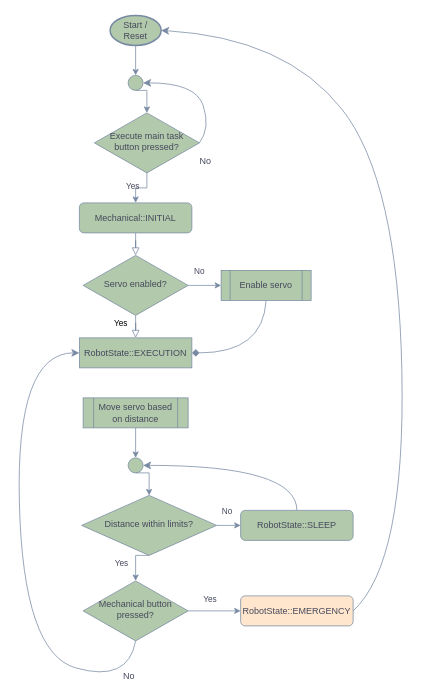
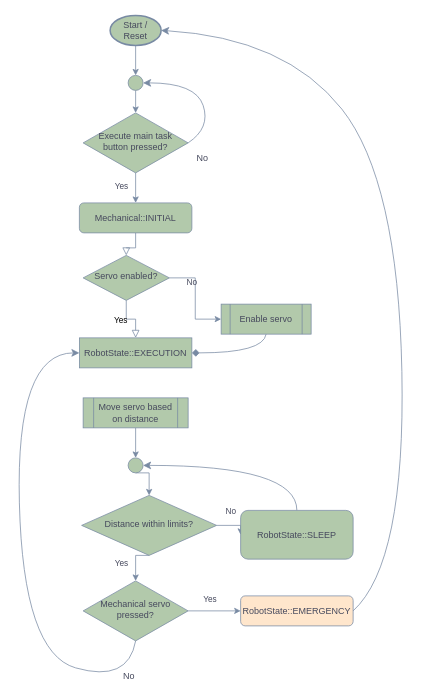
  <mxCell id="0" />
  <mxCell id="1" parent="0" />
  <mxCell id="2" value="" style="rounded=0;html=1;jettySize=auto;orthogonalLoop=1;fontSize=11;endArrow=block;endFill=0;endSize=8;strokeWidth=1;shadow=0;labelBackgroundColor=none;edgeStyle=orthogonalEdgeStyle;strokeColor=#788AA3;fontColor=default;" parent="1" source="3" target="7" edge="1"><mxGeometry relative="1" as="geometry" /></mxCell>
  <mxCell id="3" value="Mechanical::INITIAL" style="rounded=1;whiteSpace=wrap;html=1;fontSize=12;glass=0;strokeWidth=1;shadow=0;labelBackgroundColor=none;fillColor=#B2C9AB;strokeColor=#788AA3;fontColor=#46495D;" parent="1" vertex="1"><mxGeometry x="105" y="270" width="150" height="40" as="geometry" /></mxCell>
  <mxCell id="4" value="Yes" style="rounded=0;html=1;jettySize=auto;orthogonalLoop=1;fontSize=11;endArrow=block;endFill=0;endSize=8;strokeWidth=1;shadow=0;labelBackgroundColor=none;edgeStyle=orthogonalEdgeStyle;entryX=0.5;entryY=0;entryDx=0;entryDy=0;strokeColor=#788AA3;fontColor=default;" parent="1" source="7" target="14" edge="1"><mxGeometry x="0.2" y="-20" relative="1" as="geometry"><mxPoint as="offset" /><mxPoint x="180" y="480" as="targetPoint" /></mxGeometry></mxCell>
  <mxCell id="5" style="edgeStyle=orthogonalEdgeStyle;rounded=0;orthogonalLoop=1;jettySize=auto;html=1;exitX=1;exitY=0.5;exitDx=0;exitDy=0;entryX=0;entryY=0.5;entryDx=0;entryDy=0;labelBackgroundColor=none;strokeColor=#788AA3;fontColor=default;" parent="1" source="7" target="23" edge="1"><mxGeometry relative="1" as="geometry" /></mxCell>
  <mxCell id="6" value="No" style="edgeLabel;html=1;align=center;verticalAlign=middle;resizable=0;points=[];labelBackgroundColor=none;fontColor=#46495D;" parent="5" vertex="1" connectable="0"><mxGeometry x="-0.06" y="2" relative="1" as="geometry"><mxPoint x="-7" y="-18" as="offset" /></mxGeometry></mxCell>
- <mxCell id="7" value="Servo enabled?" style="rhombus;whiteSpace=wrap;html=1;shadow=0;fontFamily=Helvetica;fontSize=12;align=center;strokeWidth=1;spacing=6;spacingTop=-4;labelBackgroundColor=none;fillColor=#B2C9AB;strokeColor=#788AA3;fontColor=#46495D;" parent="1" vertex="1"><mxGeometry x="110" y="340" width="140" height="80" as="geometry" /></mxCell>
+ <mxCell id="7" value="Servo enabled?" style="rhombus;whiteSpace=wrap;html=1;shadow=0;fontFamily=Helvetica;fontSize=12;align=center;strokeWidth=1;spacing=6;spacingTop=-4;labelBackgroundColor=none;fillColor=#B2C9AB;strokeColor=#788AA3;fontColor=#46495D;" parent="1" vertex="1"><mxGeometry x="110" y="340" width="115" height="60" as="geometry" /></mxCell>
  <mxCell id="8" style="edgeStyle=orthogonalEdgeStyle;rounded=0;orthogonalLoop=1;jettySize=auto;html=1;exitX=1;exitY=0.5;exitDx=0;exitDy=0;entryX=0;entryY=0.5;entryDx=0;entryDy=0;labelBackgroundColor=none;strokeColor=#788AA3;fontColor=default;" parent="1" source="12" target="13" edge="1"><mxGeometry relative="1" as="geometry" /></mxCell>
  <mxCell id="9" value="Yes" style="edgeLabel;html=1;align=center;verticalAlign=middle;resizable=0;points=[];labelBackgroundColor=none;fontColor=#46495D;" parent="8" vertex="1" connectable="0"><mxGeometry x="-0.304" y="-1" relative="1" as="geometry"><mxPoint x="4" y="-18" as="offset" /></mxGeometry></mxCell>
  <mxCell id="10" style="edgeStyle=none;curved=1;rounded=0;orthogonalLoop=1;jettySize=auto;html=1;exitX=0.5;exitY=1;exitDx=0;exitDy=0;strokeColor=#788AA3;fontSize=12;fontColor=default;startSize=8;endSize=8;fillColor=#B2C9AB;entryX=0;entryY=0.5;entryDx=0;entryDy=0;labelBackgroundColor=none;" edge="1" parent="1" source="12" target="14"><mxGeometry relative="1" as="geometry"><mxPoint x="40" y="670" as="targetPoint" /><Array as="points"><mxPoint x="170" y="910" /><mxPoint x="30" y="870" /><mxPoint x="20" y="470" /></Array></mxGeometry></mxCell>
  <mxCell id="11" value="No" style="edgeLabel;html=1;align=center;verticalAlign=middle;resizable=0;points=[];;fontSize=12;strokeColor=#788AA3;fontColor=#46495D;fillColor=#B2C9AB;labelBackgroundColor=none;" vertex="1" connectable="0" parent="10"><mxGeometry x="-0.235" y="-18" relative="1" as="geometry"><mxPoint x="124" y="91" as="offset" /></mxGeometry></mxCell>
- <mxCell id="12" value="Mechanical button pressed?" style="rhombus;whiteSpace=wrap;html=1;shadow=0;fontFamily=Helvetica;fontSize=12;align=center;strokeWidth=1;spacing=6;spacingTop=-4;labelBackgroundColor=none;fillColor=#B2C9AB;strokeColor=#788AA3;fontColor=#46495D;" parent="1" vertex="1"><mxGeometry x="110" y="774" width="140" height="80" as="geometry" /></mxCell>
+ <mxCell id="12" value="Mechanical servo pressed?" style="rhombus;whiteSpace=wrap;html=1;shadow=0;fontFamily=Helvetica;fontSize=12;align=center;strokeWidth=1;spacing=6;spacingTop=-4;labelBackgroundColor=none;fillColor=#B2C9AB;strokeColor=#788AA3;fontColor=#46495D;" parent="1" vertex="1"><mxGeometry x="110" y="774" width="140" height="80" as="geometry" /></mxCell>
  <mxCell id="13" value="RobotState::EMERGENCY" style="rounded=1;whiteSpace=wrap;html=1;fontSize=12;glass=0;strokeWidth=1;shadow=0;labelBackgroundColor=none;fillColor=#ffe6cc;strokeColor=#788AA3;fontColor=#46495D;" parent="1" vertex="1"><mxGeometry x="320" y="794" width="150" height="40" as="geometry" /></mxCell>
  <mxCell id="14" value="RobotState::EXECUTION" style="whiteSpace=wrap;html=1;fontSize=12;glass=0;strokeWidth=1;shadow=0;labelBackgroundColor=none;fillColor=#B2C9AB;strokeColor=#788AA3;fontColor=#46495D;rounded=0;" parent="1" vertex="1"><mxGeometry x="105" y="450" width="150" height="40" as="geometry" /></mxCell>
  <mxCell id="15" style="edgeStyle=orthogonalEdgeStyle;rounded=0;orthogonalLoop=1;jettySize=auto;html=1;exitX=1;exitY=0.5;exitDx=0;exitDy=0;entryX=0;entryY=0.5;entryDx=0;entryDy=0;labelBackgroundColor=none;strokeColor=#788AA3;fontColor=default;" parent="1" source="19" target="21" edge="1"><mxGeometry relative="1" as="geometry" /></mxCell>
  <mxCell id="16" value="No" style="edgeLabel;html=1;align=center;verticalAlign=middle;resizable=0;points=[];labelBackgroundColor=none;fontColor=#46495D;" parent="15" vertex="1" connectable="0"><mxGeometry x="-0.2" y="-1" relative="1" as="geometry"><mxPoint y="-21" as="offset" /></mxGeometry></mxCell>
  <mxCell id="17" style="edgeStyle=orthogonalEdgeStyle;rounded=0;orthogonalLoop=1;jettySize=auto;html=1;exitX=0.5;exitY=1;exitDx=0;exitDy=0;entryX=0.5;entryY=0;entryDx=0;entryDy=0;labelBackgroundColor=none;strokeColor=#788AA3;fontColor=default;" parent="1" source="19" target="12" edge="1"><mxGeometry relative="1" as="geometry" /></mxCell>
  <mxCell id="18" value="Yes" style="edgeLabel;html=1;align=center;verticalAlign=middle;resizable=0;points=[];labelBackgroundColor=none;fontColor=#46495D;" parent="17" vertex="1" connectable="0"><mxGeometry x="0.2" relative="1" as="geometry"><mxPoint x="-20" y="-4" as="offset" /></mxGeometry></mxCell>
  <mxCell id="19" value="Distance within limits?" style="rhombus;whiteSpace=wrap;html=1;shadow=0;fontFamily=Helvetica;fontSize=12;align=center;strokeWidth=1;spacing=6;spacingTop=-4;labelBackgroundColor=none;fillColor=#B2C9AB;strokeColor=#788AA3;fontColor=#46495D;" parent="1" vertex="1"><mxGeometry x="108" y="660" width="180" height="80" as="geometry" /></mxCell>
  <mxCell id="20" style="edgeStyle=none;curved=1;rounded=0;orthogonalLoop=1;jettySize=auto;html=1;exitX=0.5;exitY=0;exitDx=0;exitDy=0;entryX=1;entryY=0.5;entryDx=0;entryDy=0;strokeColor=#788AA3;fontSize=12;fontColor=default;startSize=8;endSize=8;fillColor=#B2C9AB;labelBackgroundColor=none;" edge="1" parent="1" source="21" target="27"><mxGeometry relative="1" as="geometry"><Array as="points"><mxPoint x="395" y="620" /></Array></mxGeometry></mxCell>
- <mxCell id="21" value="RobotState::SLEEP" style="rounded=1;whiteSpace=wrap;html=1;fontSize=12;glass=0;strokeWidth=1;shadow=0;labelBackgroundColor=none;fillColor=#B2C9AB;strokeColor=#788AA3;fontColor=#46495D;" parent="1" vertex="1"><mxGeometry x="320" y="680" width="150" height="40" as="geometry" /></mxCell>
+ <mxCell id="21" value="RobotState::SLEEP" style="rounded=1;whiteSpace=wrap;html=1;fontSize=12;glass=0;strokeWidth=1;shadow=0;labelBackgroundColor=none;fillColor=#B2C9AB;strokeColor=#788AA3;fontColor=#46495D;" parent="1" vertex="1"><mxGeometry x="320" y="680" width="150" height="65" as="geometry" /></mxCell>
  <mxCell id="22" style="edgeStyle=none;curved=1;rounded=0;orthogonalLoop=1;jettySize=auto;html=1;exitX=0.5;exitY=1;exitDx=0;exitDy=0;entryX=1;entryY=0.5;entryDx=0;entryDy=0;strokeColor=#788AA3;fontSize=12;fontColor=default;startSize=8;endSize=8;fillColor=#B2C9AB;labelBackgroundColor=none;endArrow=diamond;" edge="1" parent="1" source="23" target="14"><mxGeometry relative="1" as="geometry"><Array as="points"><mxPoint x="350" y="470" /></Array></mxGeometry></mxCell>
- <mxCell id="23" value="Enable servo" style="shape=process;whiteSpace=wrap;html=1;backgroundOutline=1;labelBackgroundColor=none;fillColor=#B2C9AB;strokeColor=#788AA3;fontColor=#46495D;" parent="1" vertex="1"><mxGeometry x="294" y="360" width="120" height="40" as="geometry" /></mxCell>
+ <mxCell id="23" value="Enable servo" style="shape=process;whiteSpace=wrap;html=1;backgroundOutline=1;labelBackgroundColor=none;fillColor=#B2C9AB;strokeColor=#788AA3;fontColor=#46495D;" parent="1" vertex="1"><mxGeometry x="294" y="405" width="120" height="40" as="geometry" /></mxCell>
  <mxCell id="24" style="edgeStyle=orthogonalEdgeStyle;rounded=0;orthogonalLoop=1;jettySize=auto;html=1;exitX=0.5;exitY=1;exitDx=0;exitDy=0;entryX=0.5;entryY=0;entryDx=0;entryDy=0;labelBackgroundColor=none;strokeColor=#788AA3;fontColor=default;" parent="1" source="25" target="27" edge="1"><mxGeometry relative="1" as="geometry" /></mxCell>
  <mxCell id="25" value="Move servo based on distance" style="shape=process;whiteSpace=wrap;html=1;backgroundOutline=1;labelBackgroundColor=none;fillColor=#B2C9AB;strokeColor=#788AA3;fontColor=#46495D;" parent="1" vertex="1"><mxGeometry x="110" y="530" width="140" height="40" as="geometry" /></mxCell>
  <mxCell id="26" style="edgeStyle=orthogonalEdgeStyle;rounded=0;orthogonalLoop=1;jettySize=auto;html=1;exitX=0.5;exitY=1;exitDx=0;exitDy=0;entryX=0.5;entryY=0;entryDx=0;entryDy=0;labelBackgroundColor=none;strokeColor=#788AA3;fontColor=default;" parent="1" source="27" target="19" edge="1"><mxGeometry relative="1" as="geometry" /></mxCell>
  <mxCell id="27" value="" style="ellipse;whiteSpace=wrap;html=1;aspect=fixed;labelBackgroundColor=none;fillColor=#B2C9AB;strokeColor=#788AA3;fontColor=#46495D;" parent="1" vertex="1"><mxGeometry x="170" y="610" width="20" height="20" as="geometry" /></mxCell>
  <mxCell id="28" style="edgeStyle=orthogonalEdgeStyle;rounded=0;orthogonalLoop=1;jettySize=auto;html=1;exitX=0.5;exitY=1;exitDx=0;exitDy=0;exitPerimeter=0;entryX=0.5;entryY=0;entryDx=0;entryDy=0;labelBackgroundColor=none;strokeColor=#788AA3;fontColor=default;" parent="1" source="29" target="36" edge="1"><mxGeometry relative="1" as="geometry" /></mxCell>
  <mxCell id="29" value="Start / Reset" style="strokeWidth=2;html=1;shape=mxgraph.flowchart.start_1;whiteSpace=wrap;labelBackgroundColor=none;fillColor=#B2C9AB;strokeColor=#788AA3;fontColor=#46495D;" parent="1" vertex="1"><mxGeometry x="146" y="20" width="68" height="40" as="geometry" /></mxCell>
  <mxCell id="30" style="edgeStyle=orthogonalEdgeStyle;rounded=0;orthogonalLoop=1;jettySize=auto;html=1;exitX=0.5;exitY=1;exitDx=0;exitDy=0;entryX=0.5;entryY=0;entryDx=0;entryDy=0;labelBackgroundColor=none;strokeColor=#788AA3;fontColor=default;" parent="1" source="34" target="3" edge="1"><mxGeometry relative="1" as="geometry" /></mxCell>
  <mxCell id="31" value="Yes" style="edgeLabel;html=1;align=center;verticalAlign=middle;resizable=0;points=[];labelBackgroundColor=none;fontColor=#46495D;" parent="30" vertex="1" connectable="0"><mxGeometry x="-0.15" y="-3" relative="1" as="geometry"><mxPoint x="-17" as="offset" /></mxGeometry></mxCell>
  <mxCell id="32" style="edgeStyle=none;curved=1;rounded=0;orthogonalLoop=1;jettySize=auto;html=1;exitX=1;exitY=0.5;exitDx=0;exitDy=0;entryX=1;entryY=0.5;entryDx=0;entryDy=0;strokeColor=#788AA3;fontSize=12;fontColor=default;startSize=8;endSize=8;fillColor=#B2C9AB;labelBackgroundColor=none;" edge="1" parent="1" source="34" target="36"><mxGeometry relative="1" as="geometry"><Array as="points"><mxPoint x="280" y="170" /><mxPoint x="260" y="110" /></Array></mxGeometry></mxCell>
  <mxCell id="33" value="No" style="edgeLabel;html=1;align=center;verticalAlign=middle;resizable=0;points=[];;fontSize=12;strokeColor=#788AA3;fontColor=#46495D;fillColor=#B2C9AB;labelBackgroundColor=none;" vertex="1" connectable="0" parent="32"><mxGeometry x="-0.669" y="8" relative="1" as="geometry"><mxPoint y="42" as="offset" /></mxGeometry></mxCell>
- <mxCell id="34" value="Execute main task button pressed?" style="rhombus;whiteSpace=wrap;html=1;shadow=0;fontFamily=Helvetica;fontSize=12;align=center;strokeWidth=1;spacing=6;spacingTop=-4;labelBackgroundColor=none;fillColor=#B2C9AB;strokeColor=#788AA3;fontColor=#46495D;" parent="1" vertex="1"><mxGeometry x="125" y="150" width="140" height="80" as="geometry" /></mxCell>
+ <mxCell id="34" value="Execute main task button pressed?" style="rhombus;whiteSpace=wrap;html=1;shadow=0;fontFamily=Helvetica;fontSize=12;align=center;strokeWidth=1;spacing=6;spacingTop=-4;labelBackgroundColor=none;fillColor=#B2C9AB;strokeColor=#788AA3;fontColor=#46495D;" parent="1" vertex="1"><mxGeometry x="110" y="150" width="140" height="80" as="geometry" /></mxCell>
  <mxCell id="35" style="edgeStyle=orthogonalEdgeStyle;rounded=0;orthogonalLoop=1;jettySize=auto;html=1;exitX=0.5;exitY=1;exitDx=0;exitDy=0;entryX=0.5;entryY=0;entryDx=0;entryDy=0;labelBackgroundColor=none;strokeColor=#788AA3;fontColor=default;" parent="1" source="36" target="34" edge="1"><mxGeometry relative="1" as="geometry" /></mxCell>
  <mxCell id="36" value="" style="ellipse;whiteSpace=wrap;html=1;aspect=fixed;labelBackgroundColor=none;fillColor=#B2C9AB;strokeColor=#788AA3;fontColor=#46495D;" parent="1" vertex="1"><mxGeometry x="170" y="100" width="20" height="20" as="geometry" /></mxCell>
  <mxCell id="37" style="edgeStyle=none;curved=1;rounded=0;orthogonalLoop=1;jettySize=auto;html=1;exitX=1;exitY=0.5;exitDx=0;exitDy=0;entryX=1;entryY=0.5;entryDx=0;entryDy=0;entryPerimeter=0;strokeColor=#788AA3;fontSize=12;fontColor=default;startSize=8;endSize=8;fillColor=#B2C9AB;labelBackgroundColor=none;" edge="1" parent="1" source="13" target="29"><mxGeometry relative="1" as="geometry"><Array as="points"><mxPoint x="540" y="750" /><mxPoint x="530" y="240" /><mxPoint x="380" y="50" /></Array></mxGeometry></mxCell>
